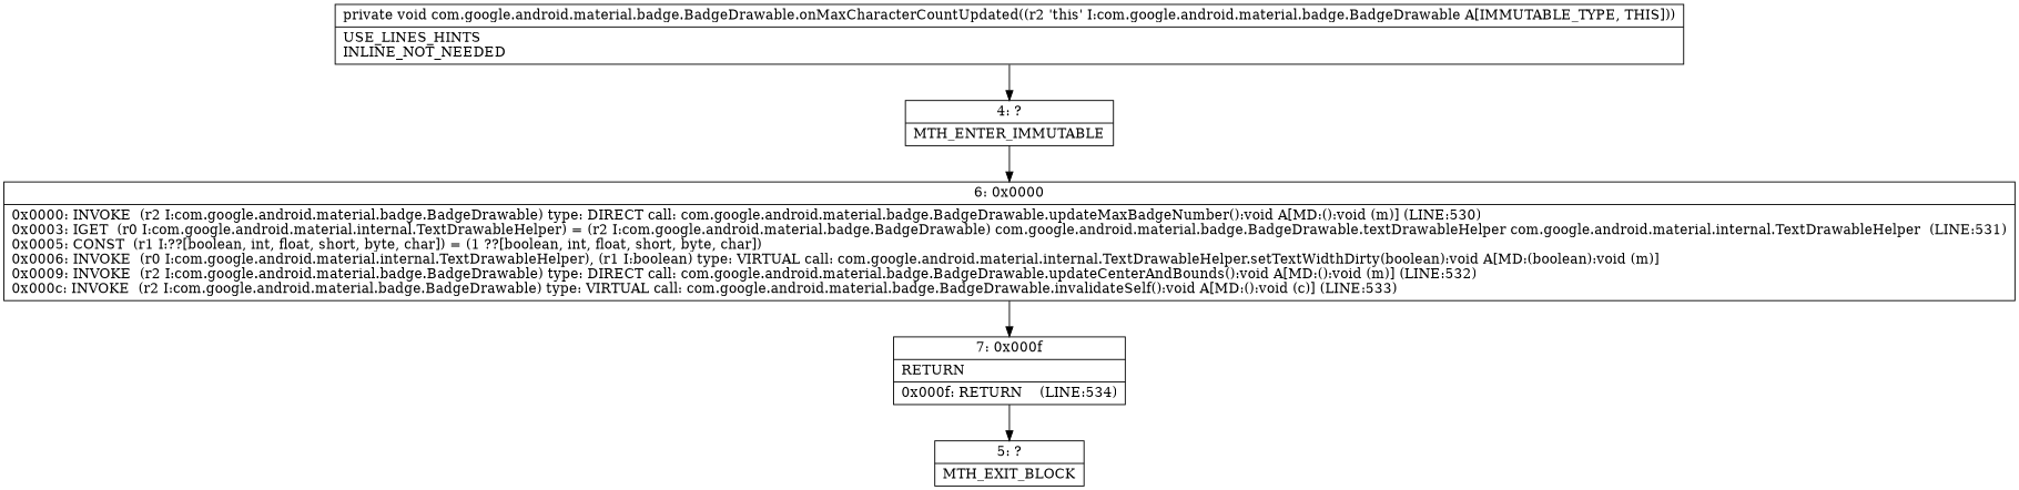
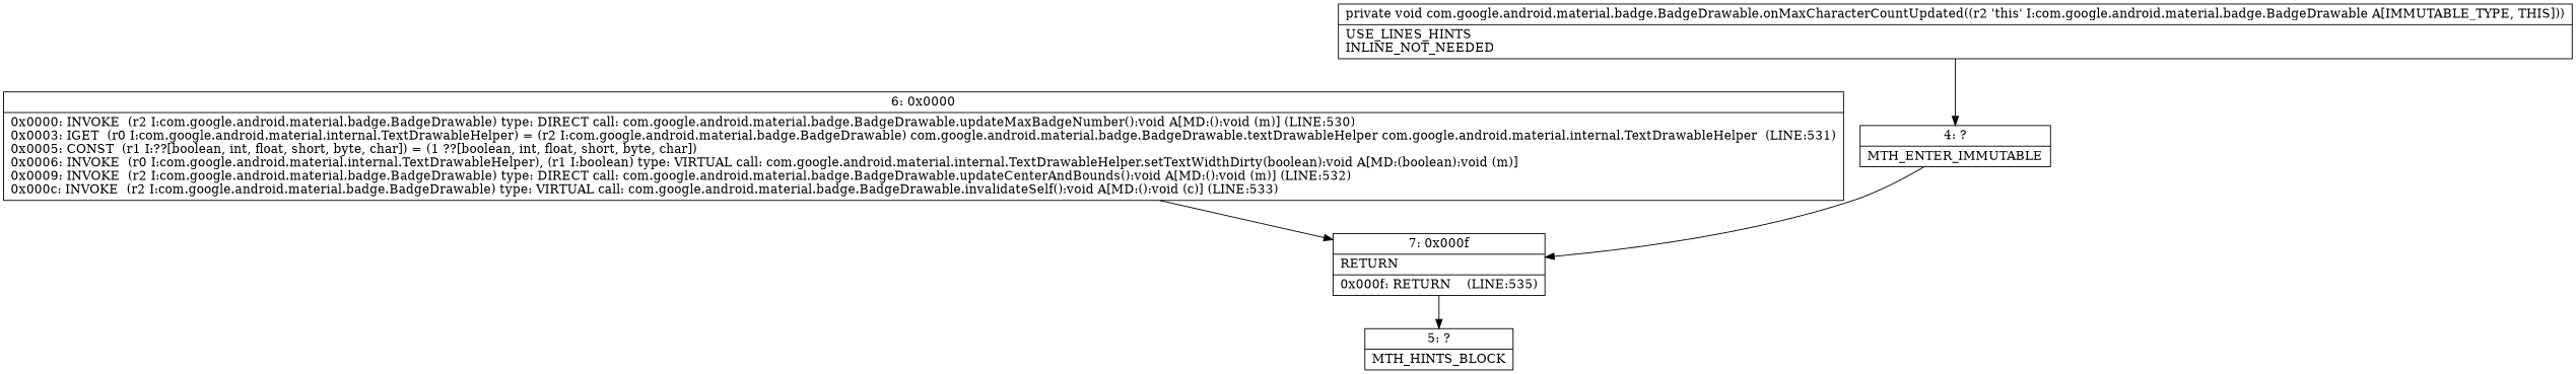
  digraph {
    node [shape=record]
    n1 [label="{4\:\ ?|MTH_ENTER_IMMUTABLE\l}"]
    n2 [label="{6\:\ 0x0000|0x0000: INVOKE  (r2 I:com.google.android.material.badge.BadgeDrawable) type: DIRECT call: com.google.android.material.badge.BadgeDrawable.updateMaxBadgeNumber():void A[MD:():void (m)] (LINE:530)\l0x0003: IGET  (r0 I:com.google.android.material.internal.TextDrawableHelper) = (r2 I:com.google.android.material.badge.BadgeDrawable) com.google.android.material.badge.BadgeDrawable.textDrawableHelper com.google.android.material.internal.TextDrawableHelper  (LINE:531)\l0x0005: CONST  (r1 I:??[boolean, int, float, short, byte, char]) = (1 ??[boolean, int, float, short, byte, char]) \l0x0006: INVOKE  (r0 I:com.google.android.material.internal.TextDrawableHelper), (r1 I:boolean) type: VIRTUAL call: com.google.android.material.internal.TextDrawableHelper.setTextWidthDirty(boolean):void A[MD:(boolean):void (m)]\l0x0009: INVOKE  (r2 I:com.google.android.material.badge.BadgeDrawable) type: DIRECT call: com.google.android.material.badge.BadgeDrawable.updateCenterAndBounds():void A[MD:():void (m)] (LINE:532)\l0x000c: INVOKE  (r2 I:com.google.android.material.badge.BadgeDrawable) type: VIRTUAL call: com.google.android.material.badge.BadgeDrawable.invalidateSelf():void A[MD:():void (c)] (LINE:533)\l}"]
-   n3 [label="{7\:\ 0x000f|RETURN\l|0x000f: RETURN    (LINE:534)\l}"]
-   n4 [label="{5\:\ ?|MTH_EXIT_BLOCK\l}"]
+   n3 [label="{7\:\ 0x000f|RETURN\l|0x000f: RETURN    (LINE:535)\l}"]
+   n4 [label="{5\:\ ?|MTH_HINTS_BLOCK\l}"]
    n5 [label="{private void com.google.android.material.badge.BadgeDrawable.onMaxCharacterCountUpdated((r2 'this' I:com.google.android.material.badge.BadgeDrawable A[IMMUTABLE_TYPE, THIS]))  | USE_LINES_HINTS\lINLINE_NOT_NEEDED\l}"]
-   n1 -> n2
+   n1 -> n3
    n2 -> n3
    n3 -> n4
    n5 -> n1
  }
